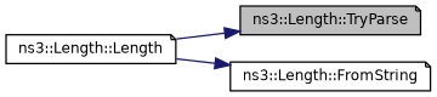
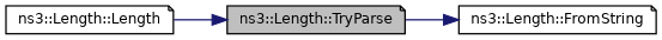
  digraph {
    rankdir=LR
    node [color=black fillcolor=white fontname=Helvetica fontsize=10 shape=note style=filled]
    edge [color=midnightblue fontname=Helvetica fontsize=10 labelfontname=Helvetica labelfontsize=10 style=solid]
    n1 [fillcolor=grey75 fontcolor=black height=0.2 label="ns3::Length::TryParse" width=0.4]
    n2 [height=0.2 label="ns3::Length::FromString" width=0.4]
    n3 [height=0.2 label="ns3::Length::Length" width=0.4]
-   n3 -> n2
+   n1 -> n2
    n3 -> n1
  }
